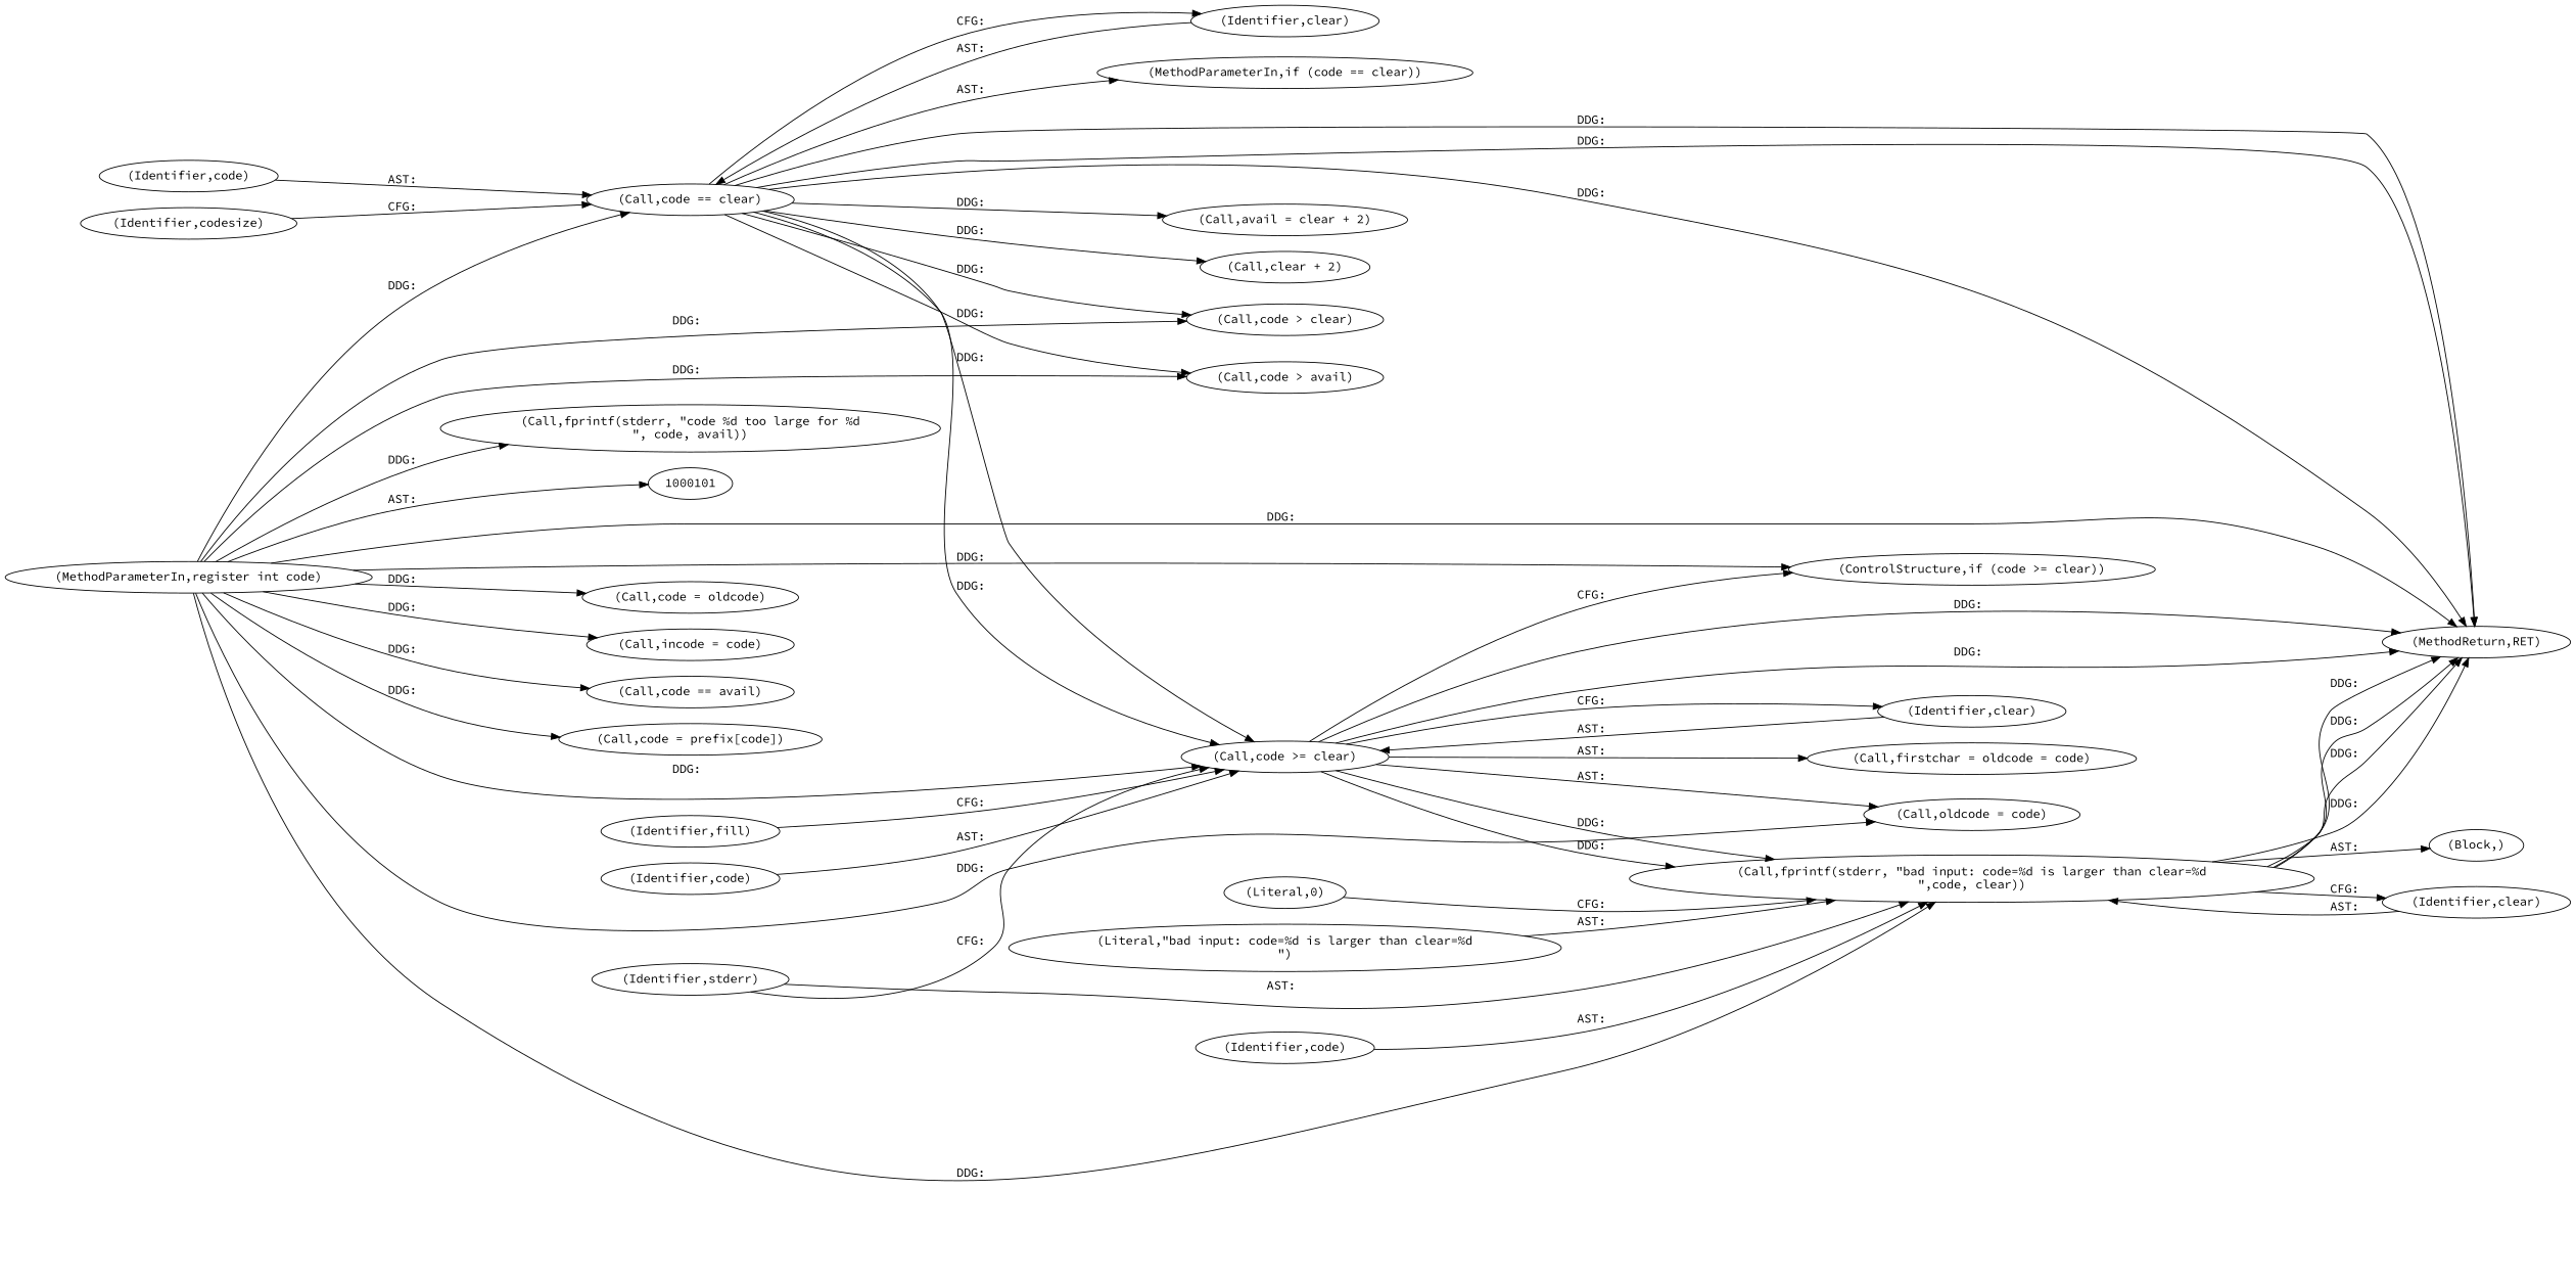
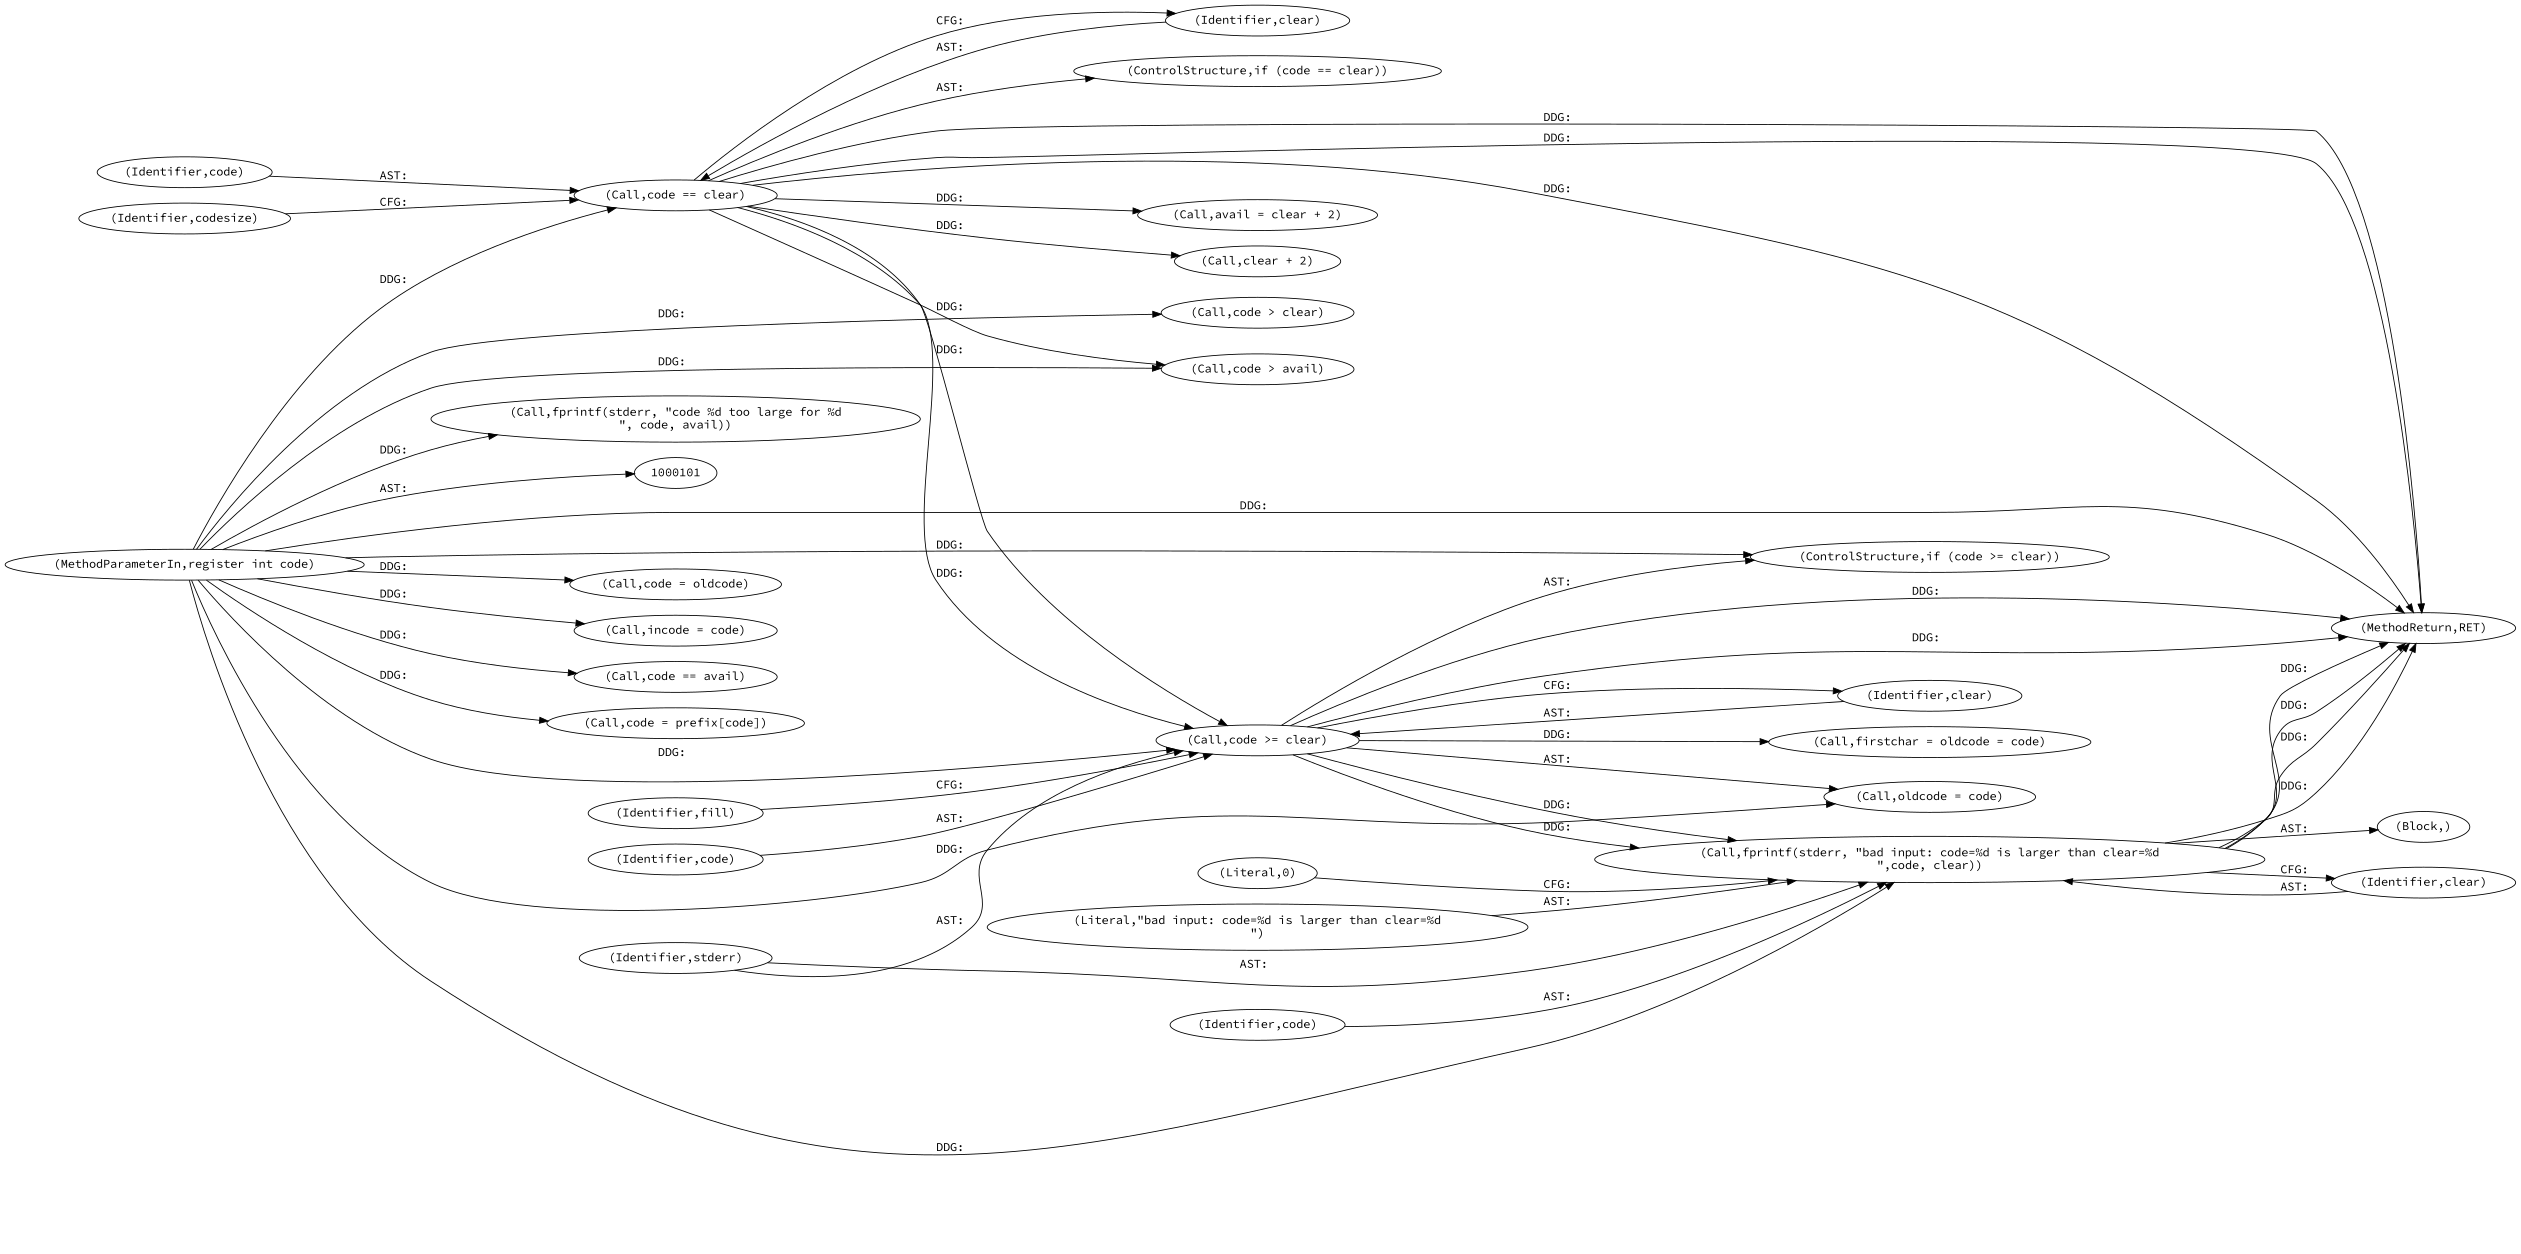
  digraph {
    fontname="Source Code Pro"
    rankdir=LR
    node [fontname="Source Code Pro"]
    edge [fontname="Source Code Pro"]
    n1 [label="(Call,fprintf(stderr, \"bad input: code=%d is larger than clear=%d\n\",code, clear))"]
    n2 [label="(MethodReturn,RET)"]
    n3 [label="(Block,)"]
    n4 [label="(Identifier,clear)"]
    n5 [label="(Call,code >= clear)"]
    n6 [label="(Call,firstchar = oldcode = code)"]
    n7 [label="(Call,oldcode = code)"]
    n8 [label="(Identifier,clear)"]
    n9 [label="(ControlStructure,if (code >= clear))"]
    n10 [label="(Call,code == clear)"]
    n11 [label="(Call,code > clear)"]
    n12 [label="(Call,avail = clear + 2)"]
    n13 [label="(Call,clear + 2)"]
    n14 [label="(Call,code > avail)"]
    n15 [label="(Identifier,clear)"]
-   n16 [label="(MethodParameterIn,if (code == clear))"]
+   n16 [label="(ControlStructure,if (code == clear))"]
    n17 [label="(MethodParameterIn,register int code)"]
    n18 [label="(Call,code = oldcode)"]
    n19 [label="(Call,incode = code)"]
    n20 [label="(Call,code == avail)"]
    n21 [label="(Call,code = prefix[code])"]
    n22 [label="(Call,fprintf(stderr, \"code %d too large for %d\n\", code, avail))"]
    1000101
    n24 [label="(Identifier,codesize)"]
    n25 [label="(Identifier,code)"]
    n26 [label="(Literal,0)"]
    n27 [label="(Identifier,stderr)"]
    n28 [label="(Literal,\"bad input: code=%d is larger than clear=%d\n\")"]
    n29 [label="(Identifier,fill)"]
    n30 [label="(Identifier,code)"]
    n31 [label="(Identifier,code)"]
    n1 -> n2 [label="DDG: "]
    n1 -> n2 [label="DDG: "]
    n1 -> n2 [label="DDG: "]
    n1 -> n2 [label="DDG: "]
    n1 -> n3 [label="AST: "]
    n1 -> n4 [label="CFG: "]
    n4 -> n1 [label="AST: "]
    n5 -> n1 [label="DDG: "]
    n5 -> n1 [label="DDG: "]
    n5 -> n2 [label="DDG: "]
    n5 -> n2 [label="DDG: "]
-   n5 -> n6 [label="AST: "]
+   n5 -> n6 [label="DDG: "]
    n5 -> n7 [label="AST: "]
    n5 -> n8 [label="CFG: "]
-   n5 -> n9 [label="CFG: "]
+   n5 -> n9 [label="AST: "]
    n8 -> n5 [label="AST: "]
    n10 -> n2 [label="DDG: "]
    n10 -> n2 [label="DDG: "]
    n10 -> n2 [label="DDG: "]
    n10 -> n5 [label="DDG: "]
    n10 -> n5 [label="DDG: "]
-   n10 -> n11 [label="DDG: "]
    n10 -> n12 [label="DDG: "]
    n10 -> n13 [label="DDG: "]
    n10 -> n14 [label="DDG: "]
    n10 -> n15 [label="CFG: "]
    n10 -> n16 [label="AST: "]
    n15 -> n10 [label="AST: "]
    n17 -> n1 [label="DDG: "]
    n17 -> n2 [label="DDG: "]
    n17 -> n5 [label="DDG: "]
    n17 -> n7 [label="DDG: "]
    n17 -> n9 [label="DDG: "]
    n17 -> n10 [label="DDG: "]
    n17 -> n11 [label="DDG: "]
    n17 -> n14 [label="DDG: "]
    n17 -> n18 [label="DDG: "]
    n17 -> n19 [label="DDG: "]
    n17 -> n20 [label="DDG: "]
    n17 -> n21 [label="DDG: "]
    n17 -> n22 [label="DDG: "]
    n17 -> 1000101 [label="AST: "]
    n24 -> n10 [label="CFG: "]
    n25 -> n5 [label="AST: "]
    n26 -> n1 [label="CFG: "]
    n27 -> n1 [label="AST: "]
-   n27 -> n5 [label="CFG: "]
+   n27 -> n5 [label="AST: "]
    n28 -> n1 [label="AST: "]
    n29 -> n5 [label="CFG: "]
    n30 -> n10 [label="AST: "]
    n31 -> n1 [label="AST: "]
  }
